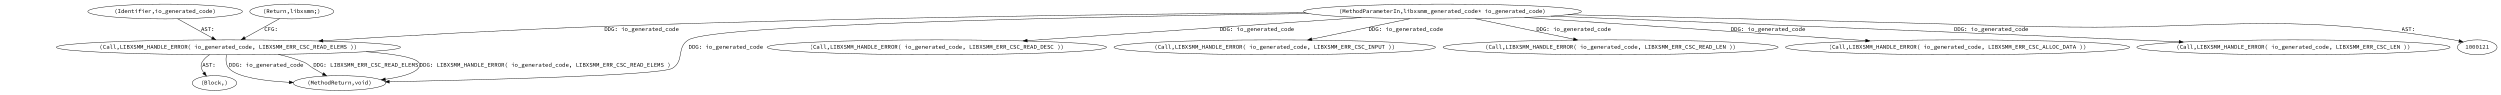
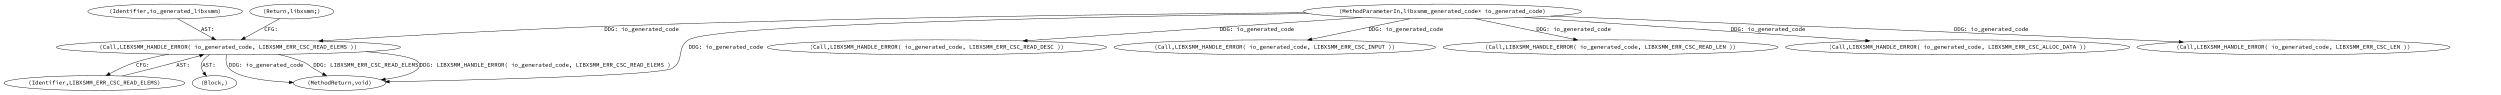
  digraph {
    fontname="Source Code Pro"
    node [fontname="Source Code Pro"]
    edge [fontname="Source Code Pro"]
    n1 [label="(Call,LIBXSMM_HANDLE_ERROR( io_generated_code, LIBXSMM_ERR_CSC_READ_ELEMS ))"]
+   n2 [label="(Identifier,LIBXSMM_ERR_CSC_READ_ELEMS)"]
    n3 [label="(Block,)"]
    n4 [label="(MethodReturn,void)"]
    n5 [label="(MethodParameterIn,libxsmm_generated_code* io_generated_code)"]
    n6 [label="(Call,LIBXSMM_HANDLE_ERROR( io_generated_code, LIBXSMM_ERR_CSC_READ_DESC ))"]
    n7 [label="(Call,LIBXSMM_HANDLE_ERROR( io_generated_code, LIBXSMM_ERR_CSC_INPUT ))"]
    n8 [label="(Call,LIBXSMM_HANDLE_ERROR( io_generated_code, LIBXSMM_ERR_CSC_READ_LEN ))"]
    n9 [label="(Call,LIBXSMM_HANDLE_ERROR( io_generated_code, LIBXSMM_ERR_CSC_ALLOC_DATA ))"]
    n10 [label="(Call,LIBXSMM_HANDLE_ERROR( io_generated_code, LIBXSMM_ERR_CSC_LEN ))"]
-   1000121
-   n12 [label="(Identifier,io_generated_code)"]
+   n12 [label="(Identifier,io_generated_libxsmm)"]
    n13 [label="(Return,libxsmm;)"]
+   n1 -> n2 [label="CFG: "]
    n1 -> n3 [label="AST: "]
    n1 -> n4 [label="DDG: io_generated_code"]
    n1 -> n4 [label="DDG: LIBXSMM_ERR_CSC_READ_ELEMS"]
    n1 -> n4 [label="DDG: LIBXSMM_HANDLE_ERROR( io_generated_code, LIBXSMM_ERR_CSC_READ_ELEMS )"]
+   n2 -> n1 [label="AST: "]
    n5 -> n1 [label="DDG: io_generated_code"]
    n5 -> n4 [label="DDG: io_generated_code"]
    n5 -> n6 [label="DDG: io_generated_code"]
    n5 -> n7 [label="DDG: io_generated_code"]
    n5 -> n8 [label="DDG: io_generated_code"]
    n5 -> n9 [label="DDG: io_generated_code"]
    n5 -> n10 [label="DDG: io_generated_code"]
-   n5 -> 1000121 [label="AST: "]
    n12 -> n1 [label="AST: "]
    n13 -> n1 [label="CFG: "]
  }
